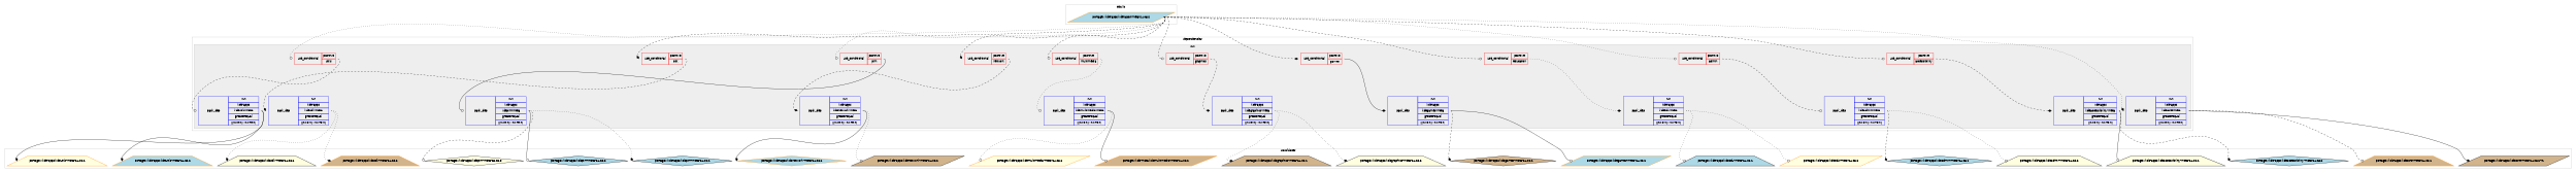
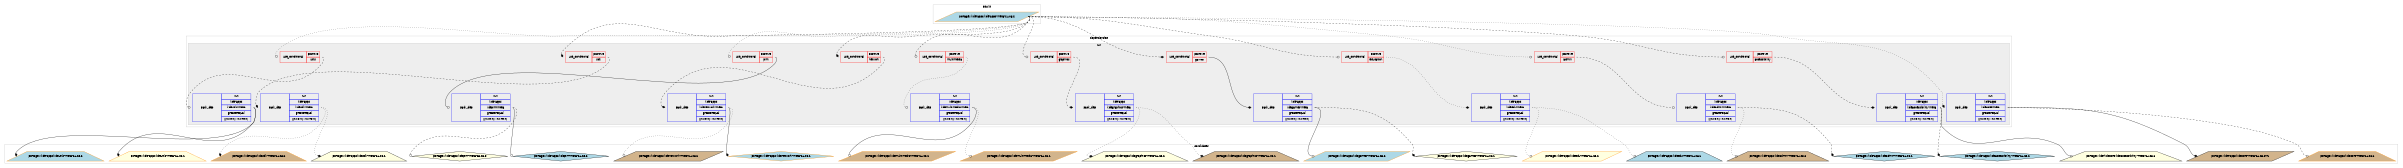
  digraph {
    compound=true
    concentrate=true
    fontname=Helvetica
    fontsize=10
    newrank=true
    rankdir=TB
    ranksep=1.5
    node [color=black fontname=Helvetica fontsize=10 shape=none style=filled]
    edge [arrowhead=odot headport=w style=dashed tailport=e weight=100]
    n1 [color=darkorange fillcolor=lightblue label="portage://kde-apps/kde-apps-meta-24.05.2" shape=parallelogram width=4]
    n2 [color=blue label=<<TABLE BORDER="0" CELLBORDER="1" CELLSPACING="0" CELLPADDING="4" WIDTH="220"><TR><TD ROWSPAN="6" CELLPADDING="30">pack_dep</TD></TR><TR><TD WIDTH="110">run</TD></TR><TR><TD>kde-apps</TD></TR><TR><TD>kdeaccessibility-meta</TD></TR><TR><TD>greaterequal</TD></TR><TR><TD>[[24,5,2],,,24.05.2]</TD></TR></TABLE>> style=""]
    n3 [color=red label=<<TABLE BORDER="0" CELLBORDER="1" CELLSPACING="0" CELLPADDING="4"><TR><TD ROWSPAN="3" CELLPADDING="10">use_conditional</TD></TR><TR><TD>positive</TD></TR><TR><TD>accessibility</TD></TR></TABLE>> style=""]
    n4 [color=blue label=<<TABLE BORDER="0" CELLBORDER="1" CELLSPACING="0" CELLPADDING="4" WIDTH="220"><TR><TD ROWSPAN="6" CELLPADDING="30">pack_dep</TD></TR><TR><TD WIDTH="110">run</TD></TR><TR><TD>kde-apps</TD></TR><TR><TD>kdeadmin-meta</TD></TR><TR><TD>greaterequal</TD></TR><TR><TD>[[24,5,2],,,24.05.2]</TD></TR></TABLE>> style=""]
    n5 [color=red label=<<TABLE BORDER="0" CELLBORDER="1" CELLSPACING="0" CELLPADDING="4"><TR><TD ROWSPAN="3" CELLPADDING="10">use_conditional</TD></TR><TR><TD>positive</TD></TR><TR><TD>admin</TD></TR></TABLE>> style=""]
    n6 [color=blue label=<<TABLE BORDER="0" CELLBORDER="1" CELLSPACING="0" CELLPADDING="4" WIDTH="220"><TR><TD ROWSPAN="6" CELLPADDING="30">pack_dep</TD></TR><TR><TD WIDTH="110">run</TD></TR><TR><TD>kde-apps</TD></TR><TR><TD>kdeedu-meta</TD></TR><TR><TD>greaterequal</TD></TR><TR><TD>[[24,5,2],,,24.05.2]</TD></TR></TABLE>> style=""]
    n7 [color=red label=<<TABLE BORDER="0" CELLBORDER="1" CELLSPACING="0" CELLPADDING="4"><TR><TD ROWSPAN="3" CELLPADDING="10">use_conditional</TD></TR><TR><TD>positive</TD></TR><TR><TD>education</TD></TR></TABLE>> style=""]
    n8 [color=blue label=<<TABLE BORDER="0" CELLBORDER="1" CELLSPACING="0" CELLPADDING="4" WIDTH="220"><TR><TD ROWSPAN="6" CELLPADDING="30">pack_dep</TD></TR><TR><TD WIDTH="110">run</TD></TR><TR><TD>kde-apps</TD></TR><TR><TD>kdegames-meta</TD></TR><TR><TD>greaterequal</TD></TR><TR><TD>[[24,5,2],,,24.05.2]</TD></TR></TABLE>> style=""]
    n9 [color=red label=<<TABLE BORDER="0" CELLBORDER="1" CELLSPACING="0" CELLPADDING="4"><TR><TD ROWSPAN="3" CELLPADDING="10">use_conditional</TD></TR><TR><TD>positive</TD></TR><TR><TD>games</TD></TR></TABLE>> style=""]
    n10 [color=blue label=<<TABLE BORDER="0" CELLBORDER="1" CELLSPACING="0" CELLPADDING="4" WIDTH="220"><TR><TD ROWSPAN="6" CELLPADDING="30">pack_dep</TD></TR><TR><TD WIDTH="110">run</TD></TR><TR><TD>kde-apps</TD></TR><TR><TD>kdegraphics-meta</TD></TR><TR><TD>greaterequal</TD></TR><TR><TD>[[24,5,2],,,24.05.2]</TD></TR></TABLE>> style=""]
    n11 [color=red label=<<TABLE BORDER="0" CELLBORDER="1" CELLSPACING="0" CELLPADDING="4"><TR><TD ROWSPAN="3" CELLPADDING="10">use_conditional</TD></TR><TR><TD>positive</TD></TR><TR><TD>graphics</TD></TR></TABLE>> style=""]
    n12 [color=blue label=<<TABLE BORDER="0" CELLBORDER="1" CELLSPACING="0" CELLPADDING="4" WIDTH="220"><TR><TD ROWSPAN="6" CELLPADDING="30">pack_dep</TD></TR><TR><TD WIDTH="110">run</TD></TR><TR><TD>kde-apps</TD></TR><TR><TD>kdemultimedia-meta</TD></TR><TR><TD>greaterequal</TD></TR><TR><TD>[[24,5,2],,,24.05.2]</TD></TR></TABLE>> style=""]
    n13 [color=red label=<<TABLE BORDER="0" CELLBORDER="1" CELLSPACING="0" CELLPADDING="4"><TR><TD ROWSPAN="3" CELLPADDING="10">use_conditional</TD></TR><TR><TD>positive</TD></TR><TR><TD>multimedia</TD></TR></TABLE>> style=""]
    n14 [color=blue label=<<TABLE BORDER="0" CELLBORDER="1" CELLSPACING="0" CELLPADDING="4" WIDTH="220"><TR><TD ROWSPAN="6" CELLPADDING="30">pack_dep</TD></TR><TR><TD WIDTH="110">run</TD></TR><TR><TD>kde-apps</TD></TR><TR><TD>kdenetwork-meta</TD></TR><TR><TD>greaterequal</TD></TR><TR><TD>[[24,5,2],,,24.05.2]</TD></TR></TABLE>> style=""]
    n15 [color=red label=<<TABLE BORDER="0" CELLBORDER="1" CELLSPACING="0" CELLPADDING="4"><TR><TD ROWSPAN="3" CELLPADDING="10">use_conditional</TD></TR><TR><TD>positive</TD></TR><TR><TD>network</TD></TR></TABLE>> style=""]
    n16 [color=blue label=<<TABLE BORDER="0" CELLBORDER="1" CELLSPACING="0" CELLPADDING="4" WIDTH="220"><TR><TD ROWSPAN="6" CELLPADDING="30">pack_dep</TD></TR><TR><TD WIDTH="110">run</TD></TR><TR><TD>kde-apps</TD></TR><TR><TD>kdepim-meta</TD></TR><TR><TD>greaterequal</TD></TR><TR><TD>[[24,5,2],,,24.05.2]</TD></TR></TABLE>> style=""]
    n17 [color=red label=<<TABLE BORDER="0" CELLBORDER="1" CELLSPACING="0" CELLPADDING="4"><TR><TD ROWSPAN="3" CELLPADDING="10">use_conditional</TD></TR><TR><TD>positive</TD></TR><TR><TD>pim</TD></TR></TABLE>> style=""]
    n18 [color=blue label=<<TABLE BORDER="0" CELLBORDER="1" CELLSPACING="0" CELLPADDING="4" WIDTH="220"><TR><TD ROWSPAN="6" CELLPADDING="30">pack_dep</TD></TR><TR><TD WIDTH="110">run</TD></TR><TR><TD>kde-apps</TD></TR><TR><TD>kdesdk-meta</TD></TR><TR><TD>greaterequal</TD></TR><TR><TD>[[24,5,2],,,24.05.2]</TD></TR></TABLE>> style=""]
    n19 [color=red label=<<TABLE BORDER="0" CELLBORDER="1" CELLSPACING="0" CELLPADDING="4"><TR><TD ROWSPAN="3" CELLPADDING="10">use_conditional</TD></TR><TR><TD>positive</TD></TR><TR><TD>sdk</TD></TR></TABLE>> style=""]
    n20 [color=blue label=<<TABLE BORDER="0" CELLBORDER="1" CELLSPACING="0" CELLPADDING="4" WIDTH="220"><TR><TD ROWSPAN="6" CELLPADDING="30">pack_dep</TD></TR><TR><TD WIDTH="110">run</TD></TR><TR><TD>kde-apps</TD></TR><TR><TD>kdeutils-meta</TD></TR><TR><TD>greaterequal</TD></TR><TR><TD>[[24,5,2],,,24.05.2]</TD></TR></TABLE>> style=""]
    n21 [color=red label=<<TABLE BORDER="0" CELLBORDER="1" CELLSPACING="0" CELLPADDING="4"><TR><TD ROWSPAN="3" CELLPADDING="10">use_conditional</TD></TR><TR><TD>positive</TD></TR><TR><TD>utils</TD></TR></TABLE>> style=""]
    n22 [color=blue label=<<TABLE BORDER="0" CELLBORDER="1" CELLSPACING="0" CELLPADDING="4" WIDTH="220"><TR><TD ROWSPAN="6" CELLPADDING="30">pack_dep</TD></TR><TR><TD WIDTH="110">run</TD></TR><TR><TD>kde-apps</TD></TR><TR><TD>kdecore-meta</TD></TR><TR><TD>greaterequal</TD></TR><TR><TD>[[24,5,2],,,24.05.2]</TD></TR></TABLE>> style=""]
-   n23 [fillcolor=lightyellow label="portage://kde-apps/kdeaccessibility-meta-24.08.1" shape=trapezium width=4]
+   n23 [fillcolor=lightyellow label="portage://kde-kdecore/kdeaccessibility-meta-24.08.1" shape=trapezium width=4]
    n24 [fillcolor=lightblue label="portage://kde-apps/kdeaccessibility-meta-24.05.2" shape=diamond width=4]
    n25 [fillcolor=lightblue label="portage://kde-apps/kdeadmin-meta-24.08.1" shape=diamond width=4]
-   n26 [fillcolor=lightyellow label="portage://kde-apps/kdeadmin-meta-24.05.2" shape=trapezium width=4]
+   n26 [fillcolor=tan label="portage://kde-apps/kdeadmin-meta-24.05.2" shape=trapezium width=4]
    n27 [fillcolor=lightblue label="portage://kde-apps/kdeedu-meta-24.08.1" shape=trapezium width=4]
    n28 [color=darkorange fillcolor=lightyellow label="portage://kde-apps/kdeedu-meta-24.05.2" shape=parallelogram width=4]
-   n29 [fillcolor=tan label="portage://kde-apps/kdegames-meta-24.08.1" shape=diamond width=4]
+   n29 [fillcolor=lightyellow label="portage://kde-apps/kdegames-meta-24.08.1" shape=diamond width=4]
    n30 [color=darkorange fillcolor=lightblue label="portage://kde-apps/kdegames-meta-24.05.2" shape=parallelogram width=4]
    n31 [fillcolor=tan label="portage://kde-apps/kdegraphics-meta-24.08.1" shape=trapezium width=4]
    n32 [fillcolor=lightyellow label="portage://kde-apps/kdegraphics-meta-24.05.2" shape=trapezium width=4]
    n33 [color=darkorange fillcolor=lightblue label="portage://kde-apps/kdenetwork-meta-24.08.1" shape=diamond width=4]
    n34 [fillcolor=tan label="portage://kde-apps/kdenetwork-meta-24.05.2" shape=parallelogram width=4]
-   n35 [color=darkorange fillcolor=lightyellow label="portage://kde-apps/kdemultimedia-meta-24.08.1" shape=parallelogram width=4]
-   n36 [color=darkorange fillcolor=tan label="portage://kde-meta/kdemultimedia-meta-24.05.2" shape=parallelogram width=4]
-   n37 [fillcolor=lightblue label="portage://kde-apps/kdepim-meta-24.08.1" shape=diamond width=4]
+   n35 [color=darkorange fillcolor=tan label="portage://kde-apps/kdemultimedia-meta-24.08.1" shape=parallelogram width=4]
+   n36 [color=darkorange fillcolor=tan label="portage://kde-apps/kdemultimedia-meta-24.05.2" shape=parallelogram width=4]
    n38 [fillcolor=lightblue label="portage://kde-apps/kdepim-meta-24.05.2" shape=diamond width=4]
    n39 [fillcolor=lightyellow label="portage://kde-apps/kdepim-meta-23.08.5" shape=diamond width=4]
    n40 [fillcolor=lightyellow label="portage://kde-apps/kdesdk-meta-24.08.1" shape=trapezium width=4]
    n41 [color=darkorange fillcolor=tan label="portage://kde-apps/kdesdk-meta-24.05.2" shape=trapezium width=4]
    n42 [color=darkorange fillcolor=lightyellow label="portage://kde-apps/kdeutils-meta-24.08.1" shape=trapezium width=4]
    n43 [color=darkorange fillcolor=lightblue label="portage://kde-apps/kdeutils-meta-24.05.2" shape=trapezium width=4]
    n44 [color=darkorange fillcolor=tan label="portage://kde-apps/kdecore-meta-24.08.1" shape=trapezium width=4]
    n45 [fillcolor=tan label="portage://kde-apps/kdecore-meta-24.05.2-r1" shape=parallelogram width=4]
    subgraph cluster_1 {
      color=gray
      label=<<i>dependencies</i>>
      subgraph cluster_2 {
        color=gray
        fillcolor="#eeeeee"
        label=<<i>compile</i>>
        style=filled
      }
      subgraph cluster_3 {
        color=gray
        fillcolor="#eeeeee"
        label=<<i>compile and run</i>>
        style=filled
      }
      subgraph cluster_4 {
        color=gray
        fillcolor="#eeeeee"
        label=<<i>run</i>>
        style=filled
        subgraph sub_5 {
          color=gray
          fillcolor="#eeeeee"
          label=<<i>run</i>>
          style=filled
          n3
          subgraph sub_6 {
            color=gray
            fillcolor="#eeeeee"
            label=<<i>run</i>>
            style=filled
            n2
          }
        }
        subgraph sub_7 {
          color=gray
          fillcolor="#eeeeee"
          label=<<i>run</i>>
          style=filled
          n5
          subgraph sub_8 {
            color=gray
            fillcolor="#eeeeee"
            label=<<i>run</i>>
            style=filled
            n4
          }
        }
        subgraph sub_9 {
          color=gray
          fillcolor="#eeeeee"
          label=<<i>run</i>>
          style=filled
          n7
          subgraph sub_10 {
            color=gray
            fillcolor="#eeeeee"
            label=<<i>run</i>>
            style=filled
            n6
          }
        }
        subgraph sub_11 {
          color=gray
          fillcolor="#eeeeee"
          label=<<i>run</i>>
          style=filled
          n9
          subgraph sub_12 {
            color=gray
            fillcolor="#eeeeee"
            label=<<i>run</i>>
            style=filled
            n8
          }
        }
        subgraph sub_13 {
          color=gray
          fillcolor="#eeeeee"
          label=<<i>run</i>>
          style=filled
          n11
          subgraph sub_14 {
            color=gray
            fillcolor="#eeeeee"
            label=<<i>run</i>>
            style=filled
            n10
          }
        }
        subgraph sub_15 {
          color=gray
          fillcolor="#eeeeee"
          label=<<i>run</i>>
          style=filled
          n13
          subgraph sub_16 {
            color=gray
            fillcolor="#eeeeee"
            label=<<i>run</i>>
            style=filled
            n12
          }
        }
        subgraph sub_17 {
          color=gray
          fillcolor="#eeeeee"
          label=<<i>run</i>>
          style=filled
          n15
          subgraph sub_18 {
            color=gray
            fillcolor="#eeeeee"
            label=<<i>run</i>>
            style=filled
            n14
          }
        }
        subgraph sub_19 {
          color=gray
          fillcolor="#eeeeee"
          label=<<i>run</i>>
          style=filled
          n17
          subgraph sub_20 {
            color=gray
            fillcolor="#eeeeee"
            label=<<i>run</i>>
            style=filled
            n16
          }
        }
        subgraph sub_21 {
          color=gray
          fillcolor="#eeeeee"
          label=<<i>run</i>>
          style=filled
          n19
          subgraph sub_22 {
            color=gray
            fillcolor="#eeeeee"
            label=<<i>run</i>>
            style=filled
            n18
          }
        }
        subgraph sub_23 {
          color=gray
          fillcolor="#eeeeee"
          label=<<i>run</i>>
          style=filled
          n21
          subgraph sub_24 {
            color=gray
            fillcolor="#eeeeee"
            label=<<i>run</i>>
            style=filled
            n20
          }
        }
        subgraph sub_25 {
          color=gray
          fillcolor="#eeeeee"
          label=<<i>run</i>>
          style=filled
          n22
        }
      }
    }
    subgraph cluster_26 {
      color=gray
      label=<<i>ebuild</i>>
      n1
    }
    subgraph cluster_27 {
      color=gray
      label=<<i>candidates</i>>
      rank=same
      subgraph sub_28 {
        color=black
        label=<<i>candidates</i>>
        nodesep=1
        rank=same
        n23
        n24
      }
      subgraph sub_29 {
        color=black
        label=<<i>candidates</i>>
        nodesep=1
        rank=same
        n25
        n26
      }
      subgraph sub_30 {
        color=black
        label=<<i>candidates</i>>
        nodesep=1
        rank=same
        n27
        n28
      }
      subgraph sub_31 {
        color=black
        label=<<i>candidates</i>>
        nodesep=1
        rank=same
        n29
        n30
      }
      subgraph sub_32 {
        color=black
        label=<<i>candidates</i>>
        nodesep=1
        rank=same
        n31
        n32
      }
      subgraph sub_33 {
        color=black
        label=<<i>candidates</i>>
        nodesep=1
        rank=same
        n33
        n34
      }
      subgraph sub_34 {
        color=black
        label=<<i>candidates</i>>
        nodesep=1
        rank=same
        n35
        n36
      }
      subgraph sub_35 {
        color=black
        label=<<i>candidates</i>>
        nodesep=1
        rank=same
-       n37
        n38
        n39
      }
      subgraph sub_36 {
        color=black
        label=<<i>candidates</i>>
        nodesep=1
        rank=same
        n40
        n41
      }
      subgraph sub_37 {
        color=black
        label=<<i>candidates</i>>
        nodesep=1
        rank=same
        n42
        n43
      }
      subgraph sub_38 {
        color=black
        label=<<i>candidates</i>>
        nodesep=1
        rank=same
        n44
        n45
      }
    }
    n1 -> n3 [weight=20]
    n1 -> n5 [style=dotted weight=20]
    n1 -> n7 [weight=20]
    n1 -> n9 [arrowhead=diamond weight=20]
    n1 -> n11 [weight=20]
    n1 -> n13 [weight=20]
    n1 -> n15 [arrowhead=diamond weight=20]
    n1 -> n17 [style=dotted weight=20]
    n1 -> n19 [arrowhead=diamond weight=20]
    n1 -> n21 [style=dotted weight=20]
    n1 -> n22 [arrowhead=diamond style=dotted weight=20]
    n2 -> n23 [style=solid]
    n2 -> n24 [arrowhead=diamond]
    n3 -> n2 [arrowhead=diamond weight=20]
    n4 -> n25 [arrowhead=diamond]
    n4 -> n26 [style=dotted]
    n5 -> n4 [weight=20]
    n6 -> n27 [style=dotted]
    n6 -> n28 [style=dotted]
    n7 -> n6 [arrowhead=diamond style=dotted weight=20]
    n8 -> n29 [arrowhead=diamond]
    n8 -> n30 [style=solid]
    n9 -> n8 [arrowhead=diamond style=solid weight=20]
    n10 -> n31 [arrowhead=diamond style=dotted]
    n10 -> n32 [arrowhead=diamond style=dotted]
    n11 -> n10 [arrowhead=diamond weight=20]
    n12 -> n35 [style=dotted]
    n12 -> n36 [style=solid]
    n13 -> n12 [style=dotted weight=20]
    n14 -> n33 [arrowhead=diamond style=solid]
    n14 -> n34 [style=dotted]
    n15 -> n14 [arrowhead=diamond weight=20]
-   n16 -> n37 [arrowhead=diamond style=dotted]
    n16 -> n38 [style=solid]
    n16 -> n39
    n17 -> n16 [style=solid weight=20]
    n18 -> n40 [arrowhead=diamond style=dotted]
    n18 -> n41 [arrowhead=diamond style=dotted]
    n19 -> n18 [arrowhead=diamond weight=20]
    n20 -> n42 [arrowhead=diamond style=solid]
    n20 -> n43 [arrowhead=diamond style=solid]
    n21 -> n20 [weight=20]
    n22 -> n44
    n22 -> n45 [arrowhead=diamond style=solid]
  }
